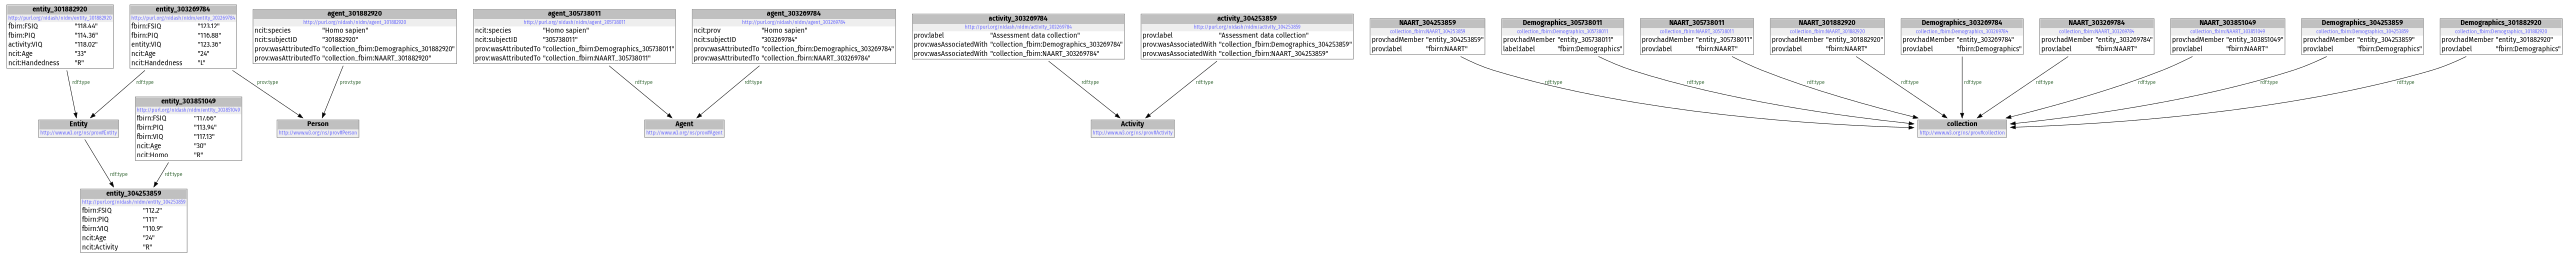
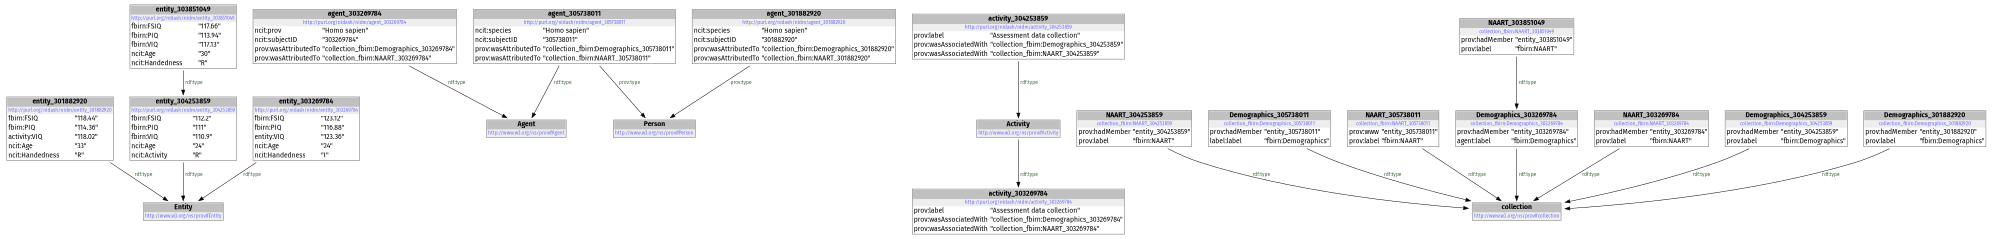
  digraph {
    fontname="Fira Sans"
    node [color=black fontname="Fira Sans" shape=none]
    edge [color=BLACK fontname="Fira Sans"]
    n1 [label=< <table color='#666666' cellborder='0' cellspacing='0' border='1'><tr><td colspan='2' bgcolor='grey'><B>entity_301882920</B></td></tr><tr><td href='http://purl.org/nidash/nidm/entity_301882920' bgcolor='#eeeeee' colspan='2'><font point-size='10' color='#6666ff'>http://purl.org/nidash/nidm/entity_301882920</font></td></tr><tr><td align='left'>fbirn:FSIQ</td><td align='left'>&quot;118.44&quot;</td></tr><tr><td align='left'>fbirn:PIQ</td><td align='left'>&quot;114.36&quot;</td></tr><tr><td align='left'>activity:VIQ</td><td align='left'>&quot;118.02&quot;</td></tr><tr><td align='left'>ncit:Age</td><td align='left'>&quot;33&quot;</td></tr><tr><td align='left'>ncit:Handedness</td><td align='left'>&quot;R&quot;</td></tr></table> >]
    n2 [label=< <table color='#666666' cellborder='0' cellspacing='0' border='1'><tr><td colspan='2' bgcolor='grey'><B>Entity</B></td></tr><tr><td href='http://www.w3.org/ns/prov#Entity' bgcolor='#eeeeee' colspan='2'><font point-size='10' color='#6666ff'>http://www.w3.org/ns/prov#Entity</font></td></tr></table> >]
    n3 [label=< <table color='#666666' cellborder='0' cellspacing='0' border='1'><tr><td colspan='2' bgcolor='grey'><B>agent_305738011</B></td></tr><tr><td href='http://purl.org/nidash/nidm/agent_305738011' bgcolor='#eeeeee' colspan='2'><font point-size='10' color='#6666ff'>http://purl.org/nidash/nidm/agent_305738011</font></td></tr><tr><td align='left'>ncit:species</td><td align='left'>&quot;Homo sapien&quot;</td></tr><tr><td align='left'>ncit:subjectID</td><td align='left'>&quot;305738011&quot;</td></tr><tr><td align='left'>prov:wasAttributedTo</td><td align='left'>&quot;collection_fbirn:Demographics_305738011&quot;</td></tr><tr><td align='left'>prov:wasAttributedTo</td><td align='left'>&quot;collection_fbirn:NAART_305738011&quot;</td></tr></table> >]
    n4 [label=< <table color='#666666' cellborder='0' cellspacing='0' border='1'><tr><td colspan='2' bgcolor='grey'><B>Agent</B></td></tr><tr><td href='http://www.w3.org/ns/prov#Agent' bgcolor='#eeeeee' colspan='2'><font point-size='10' color='#6666ff'>http://www.w3.org/ns/prov#Agent</font></td></tr></table> >]
    n5 [label=< <table color='#666666' cellborder='0' cellspacing='0' border='1'><tr><td colspan='2' bgcolor='grey'><B>Person</B></td></tr><tr><td href='http://www.w3.org/ns/prov#Person' bgcolor='#eeeeee' colspan='2'><font point-size='10' color='#6666ff'>http://www.w3.org/ns/prov#Person</font></td></tr></table> >]
    n6 [label=< <table color='#666666' cellborder='0' cellspacing='0' border='1'><tr><td colspan='2' bgcolor='grey'><B>agent_301882920</B></td></tr><tr><td href='http://purl.org/nidash/nidm/agent_301882920' bgcolor='#eeeeee' colspan='2'><font point-size='10' color='#6666ff'>http://purl.org/nidash/nidm/agent_301882920</font></td></tr><tr><td align='left'>ncit:species</td><td align='left'>&quot;Homo sapien&quot;</td></tr><tr><td align='left'>ncit:subjectID</td><td align='left'>&quot;301882920&quot;</td></tr><tr><td align='left'>prov:wasAttributedTo</td><td align='left'>&quot;collection_fbirn:Demographics_301882920&quot;</td></tr><tr><td align='left'>prov:wasAttributedTo</td><td align='left'>&quot;collection_fbirn:NAART_301882920&quot;</td></tr></table> >]
    n7 [label=< <table color='#666666' cellborder='0' cellspacing='0' border='1'><tr><td colspan='2' bgcolor='grey'><B>activity_303269784</B></td></tr><tr><td href='http://purl.org/nidash/nidm/activity_303269784' bgcolor='#eeeeee' colspan='2'><font point-size='10' color='#6666ff'>http://purl.org/nidash/nidm/activity_303269784</font></td></tr><tr><td align='left'>prov:label</td><td align='left'>&quot;Assessment data collection&quot;</td></tr><tr><td align='left'>prov:wasAssociatedWith</td><td align='left'>&quot;collection_fbirn:Demographics_303269784&quot;</td></tr><tr><td align='left'>prov:wasAssociatedWith</td><td align='left'>&quot;collection_fbirn:NAART_303269784&quot;</td></tr></table> >]
    n8 [label=< <table color='#666666' cellborder='0' cellspacing='0' border='1'><tr><td colspan='2' bgcolor='grey'><B>Activity</B></td></tr><tr><td href='http://www.w3.org/ns/prov#Activity' bgcolor='#eeeeee' colspan='2'><font point-size='10' color='#6666ff'>http://www.w3.org/ns/prov#Activity</font></td></tr></table> >]
    n9 [label=< <table color='#666666' cellborder='0' cellspacing='0' border='1'><tr><td colspan='2' bgcolor='grey'><B>agent_303269784</B></td></tr><tr><td href='http://purl.org/nidash/nidm/agent_303269784' bgcolor='#eeeeee' colspan='2'><font point-size='10' color='#6666ff'>http://purl.org/nidash/nidm/agent_303269784</font></td></tr><tr><td align='left'>ncit:prov</td><td align='left'>&quot;Homo sapien&quot;</td></tr><tr><td align='left'>ncit:subjectID</td><td align='left'>&quot;303269784&quot;</td></tr><tr><td align='left'>prov:wasAttributedTo</td><td align='left'>&quot;collection_fbirn:Demographics_303269784&quot;</td></tr><tr><td align='left'>prov:wasAttributedTo</td><td align='left'>&quot;collection_fbirn:NAART_303269784&quot;</td></tr></table> >]
    n10 [label=< <table color='#666666' cellborder='0' cellspacing='0' border='1'><tr><td colspan='2' bgcolor='grey'><B>collection</B></td></tr><tr><td href='http://www.w3.org/ns/prov#collection' bgcolor='#eeeeee' colspan='2'><font point-size='10' color='#6666ff'>http://www.w3.org/ns/prov#collection</font></td></tr></table> >]
    n11 [label=< <table color='#666666' cellborder='0' cellspacing='0' border='1'><tr><td colspan='2' bgcolor='grey'><B>NAART_304253859</B></td></tr><tr><td href='collection_fbirn:NAART_304253859' bgcolor='#eeeeee' colspan='2'><font point-size='10' color='#6666ff'>collection_fbirn:NAART_304253859</font></td></tr><tr><td align='left'>prov:hadMember</td><td align='left'>&quot;entity_304253859&quot;</td></tr><tr><td align='left'>prov:label</td><td align='left'>&quot;fbirn:NAART&quot;</td></tr></table> >]
    n12 [label=< <table color='#666666' cellborder='0' cellspacing='0' border='1'><tr><td colspan='2' bgcolor='grey'><B>Demographics_305738011</B></td></tr><tr><td href='collection_fbirn:Demographics_305738011' bgcolor='#eeeeee' colspan='2'><font point-size='10' color='#6666ff'>collection_fbirn:Demographics_305738011</font></td></tr><tr><td align='left'>prov:hadMember</td><td align='left'>&quot;entity_305738011&quot;</td></tr><tr><td align='left'>label:label</td><td align='left'>&quot;fbirn:Demographics&quot;</td></tr></table> >]
-   n13 [label=< <table color='#666666' cellborder='0' cellspacing='0' border='1'><tr><td colspan='2' bgcolor='grey'><B>NAART_305738011</B></td></tr><tr><td href='collection_fbirn:NAART_305738011' bgcolor='#eeeeee' colspan='2'><font point-size='10' color='#6666ff'>collection_fbirn:NAART_305738011</font></td></tr><tr><td align='left'>prov:hadMember</td><td align='left'>&quot;entity_305738011&quot;</td></tr><tr><td align='left'>prov:label</td><td align='left'>&quot;fbirn:NAART&quot;</td></tr></table> >]
-   n14 [label=< <table color='#666666' cellborder='0' cellspacing='0' border='1'><tr><td colspan='2' bgcolor='grey'><B>NAART_301882920</B></td></tr><tr><td href='collection_fbirn:NAART_301882920' bgcolor='#eeeeee' colspan='2'><font point-size='10' color='#6666ff'>collection_fbirn:NAART_301882920</font></td></tr><tr><td align='left'>prov:hadMember</td><td align='left'>&quot;entity_301882920&quot;</td></tr><tr><td align='left'>prov:label</td><td align='left'>&quot;fbirn:NAART&quot;</td></tr></table> >]
-   n15 [label=< <table color='#666666' cellborder='0' cellspacing='0' border='1'><tr><td colspan='2' bgcolor='grey'><B>Demographics_303269784</B></td></tr><tr><td href='collection_fbirn:Demographics_303269784' bgcolor='#eeeeee' colspan='2'><font point-size='10' color='#6666ff'>collection_fbirn:Demographics_303269784</font></td></tr><tr><td align='left'>prov:hadMember</td><td align='left'>&quot;entity_303269784&quot;</td></tr><tr><td align='left'>prov:label</td><td align='left'>&quot;fbirn:Demographics&quot;</td></tr></table> >]
+   n13 [label=< <table color='#666666' cellborder='0' cellspacing='0' border='1'><tr><td colspan='2' bgcolor='grey'><B>NAART_305738011</B></td></tr><tr><td href='collection_fbirn:NAART_305738011' bgcolor='#eeeeee' colspan='2'><font point-size='10' color='#6666ff'>collection_fbirn:NAART_305738011</font></td></tr><tr><td align='left'>prov:www</td><td align='left'>&quot;entity_305738011&quot;</td></tr><tr><td align='left'>prov:label</td><td align='left'>&quot;fbirn:NAART&quot;</td></tr></table> >]
+   n15 [label=< <table color='#666666' cellborder='0' cellspacing='0' border='1'><tr><td colspan='2' bgcolor='grey'><B>Demographics_303269784</B></td></tr><tr><td href='collection_fbirn:Demographics_303269784' bgcolor='#eeeeee' colspan='2'><font point-size='10' color='#6666ff'>collection_fbirn:Demographics_303269784</font></td></tr><tr><td align='left'>prov:hadMember</td><td align='left'>&quot;entity_303269784&quot;</td></tr><tr><td align='left'>agent:label</td><td align='left'>&quot;fbirn:Demographics&quot;</td></tr></table> >]
    n16 [label=< <table color='#666666' cellborder='0' cellspacing='0' border='1'><tr><td colspan='2' bgcolor='grey'><B>entity_304253859</B></td></tr><tr><td href='http://purl.org/nidash/nidm/entity_304253859' bgcolor='#eeeeee' colspan='2'><font point-size='10' color='#6666ff'>http://purl.org/nidash/nidm/entity_304253859</font></td></tr><tr><td align='left'>fbirn:FSIQ</td><td align='left'>&quot;112.2&quot;</td></tr><tr><td align='left'>fbirn:PIQ</td><td align='left'>&quot;111&quot;</td></tr><tr><td align='left'>fbirn:VIQ</td><td align='left'>&quot;110.9&quot;</td></tr><tr><td align='left'>ncit:Age</td><td align='left'>&quot;24&quot;</td></tr><tr><td align='left'>ncit:Activity</td><td align='left'>&quot;R&quot;</td></tr></table> >]
    n17 [label=< <table color='#666666' cellborder='0' cellspacing='0' border='1'><tr><td colspan='2' bgcolor='grey'><B>NAART_303269784</B></td></tr><tr><td href='collection_fbirn:NAART_303269784' bgcolor='#eeeeee' colspan='2'><font point-size='10' color='#6666ff'>collection_fbirn:NAART_303269784</font></td></tr><tr><td align='left'>prov:hadMember</td><td align='left'>&quot;entity_303269784&quot;</td></tr><tr><td align='left'>prov:label</td><td align='left'>&quot;fbirn:NAART&quot;</td></tr></table> >]
-   n18 [label=< <table color='#666666' cellborder='0' cellspacing='0' border='1'><tr><td colspan='2' bgcolor='grey'><B>entity_303851049</B></td></tr><tr><td href='http://purl.org/nidash/nidm/entity_303851049' bgcolor='#eeeeee' colspan='2'><font point-size='10' color='#6666ff'>http://purl.org/nidash/nidm/entity_303851049</font></td></tr><tr><td align='left'>fbirn:FSIQ</td><td align='left'>&quot;117.66&quot;</td></tr><tr><td align='left'>fbirn:PIQ</td><td align='left'>&quot;113.94&quot;</td></tr><tr><td align='left'>fbirn:VIQ</td><td align='left'>&quot;117.13&quot;</td></tr><tr><td align='left'>ncit:Age</td><td align='left'>&quot;30&quot;</td></tr><tr><td align='left'>ncit:Homo</td><td align='left'>&quot;R&quot;</td></tr></table> >]
+   n18 [label=< <table color='#666666' cellborder='0' cellspacing='0' border='1'><tr><td colspan='2' bgcolor='grey'><B>entity_303851049</B></td></tr><tr><td href='http://purl.org/nidash/nidm/entity_303851049' bgcolor='#eeeeee' colspan='2'><font point-size='10' color='#6666ff'>http://purl.org/nidash/nidm/entity_303851049</font></td></tr><tr><td align='left'>fbirn:FSIQ</td><td align='left'>&quot;117.66&quot;</td></tr><tr><td align='left'>fbirn:PIQ</td><td align='left'>&quot;113.94&quot;</td></tr><tr><td align='left'>fbirn:VIQ</td><td align='left'>&quot;117.13&quot;</td></tr><tr><td align='left'>ncit:Age</td><td align='left'>&quot;30&quot;</td></tr><tr><td align='left'>ncit:Handedness</td><td align='left'>&quot;R&quot;</td></tr></table> >]
    n19 [label=< <table color='#666666' cellborder='0' cellspacing='0' border='1'><tr><td colspan='2' bgcolor='grey'><B>activity_304253859</B></td></tr><tr><td href='http://purl.org/nidash/nidm/activity_304253859' bgcolor='#eeeeee' colspan='2'><font point-size='10' color='#6666ff'>http://purl.org/nidash/nidm/activity_304253859</font></td></tr><tr><td align='left'>prov:label</td><td align='left'>&quot;Assessment data collection&quot;</td></tr><tr><td align='left'>prov:wasAssociatedWith</td><td align='left'>&quot;collection_fbirn:Demographics_304253859&quot;</td></tr><tr><td align='left'>prov:wasAssociatedWith</td><td align='left'>&quot;collection_fbirn:NAART_304253859&quot;</td></tr></table> >]
    n20 [label=< <table color='#666666' cellborder='0' cellspacing='0' border='1'><tr><td colspan='2' bgcolor='grey'><B>NAART_303851049</B></td></tr><tr><td href='collection_fbirn:NAART_303851049' bgcolor='#eeeeee' colspan='2'><font point-size='10' color='#6666ff'>collection_fbirn:NAART_303851049</font></td></tr><tr><td align='left'>prov:hadMember</td><td align='left'>&quot;entity_303851049&quot;</td></tr><tr><td align='left'>prov:label</td><td align='left'>&quot;fbirn:NAART&quot;</td></tr></table> >]
    n21 [label=< <table color='#666666' cellborder='0' cellspacing='0' border='1'><tr><td colspan='2' bgcolor='grey'><B>Demographics_304253859</B></td></tr><tr><td href='collection_fbirn:Demographics_304253859' bgcolor='#eeeeee' colspan='2'><font point-size='10' color='#6666ff'>collection_fbirn:Demographics_304253859</font></td></tr><tr><td align='left'>prov:hadMember</td><td align='left'>&quot;entity_304253859&quot;</td></tr><tr><td align='left'>prov:label</td><td align='left'>&quot;fbirn:Demographics&quot;</td></tr></table> >]
    n22 [label=< <table color='#666666' cellborder='0' cellspacing='0' border='1'><tr><td colspan='2' bgcolor='grey'><B>Demographics_301882920</B></td></tr><tr><td href='collection_fbirn:Demographics_301882920' bgcolor='#eeeeee' colspan='2'><font point-size='10' color='#6666ff'>collection_fbirn:Demographics_301882920</font></td></tr><tr><td align='left'>prov:hadMember</td><td align='left'>&quot;entity_301882920&quot;</td></tr><tr><td align='left'>prov:label</td><td align='left'>&quot;fbirn:Demographics&quot;</td></tr></table> >]
    n23 [label=< <table color='#666666' cellborder='0' cellspacing='0' border='1'><tr><td colspan='2' bgcolor='grey'><B>entity_303269784</B></td></tr><tr><td href='http://purl.org/nidash/nidm/entity_303269784' bgcolor='#eeeeee' colspan='2'><font point-size='10' color='#6666ff'>http://purl.org/nidash/nidm/entity_303269784</font></td></tr><tr><td align='left'>fbirn:FSIQ</td><td align='left'>&quot;123.12&quot;</td></tr><tr><td align='left'>fbirn:PIQ</td><td align='left'>&quot;116.88&quot;</td></tr><tr><td align='left'>entity:VIQ</td><td align='left'>&quot;123.36&quot;</td></tr><tr><td align='left'>ncit:Age</td><td align='left'>&quot;24&quot;</td></tr><tr><td align='left'>ncit:Handedness</td><td align='left'>&quot;L&quot;</td></tr></table> >]
    n1 -> n2 [label=< <font point-size='10' color='#336633'>rdf:type</font> >]
    n3 -> n4 [label=< <font point-size='10' color='#336633'>rdf:type</font> >]
-   n23 -> n5 [label=< <font point-size='10' color='#336633'>prov:type</font> >]
+   n3 -> n5 [label=< <font point-size='10' color='#336633'>prov:type</font> >]
    n6 -> n5 [label=< <font point-size='10' color='#336633'>prov:type</font> >]
-   n7 -> n8 [label=< <font point-size='10' color='#336633'>rdf:type</font> >]
+   n8 -> n7 [label=< <font point-size='10' color='#336633'>rdf:type</font> >]
    n9 -> n4 [label=< <font point-size='10' color='#336633'>rdf:type</font> >]
    n11 -> n10 [label=< <font point-size='10' color='#336633'>rdf:type</font> >]
    n12 -> n10 [label=< <font point-size='10' color='#336633'>rdf:type</font> >]
    n13 -> n10 [label=< <font point-size='10' color='#336633'>rdf:type</font> >]
-   n14 -> n10 [label=< <font point-size='10' color='#336633'>rdf:type</font> >]
    n15 -> n10 [label=< <font point-size='10' color='#336633'>rdf:type</font> >]
-   n2 -> n16 [label=< <font point-size='10' color='#336633'>rdf:type</font> >]
+   n16 -> n2 [label=< <font point-size='10' color='#336633'>rdf:type</font> >]
    n17 -> n10 [label=< <font point-size='10' color='#336633'>rdf:type</font> >]
    n18 -> n16 [label=< <font point-size='10' color='#336633'>rdf:type</font> >]
    n19 -> n8 [label=< <font point-size='10' color='#336633'>rdf:type</font> >]
-   n20 -> n10 [label=< <font point-size='10' color='#336633'>rdf:type</font> >]
+   n20 -> n15 [label=< <font point-size='10' color='#336633'>rdf:type</font> >]
    n21 -> n10 [label=< <font point-size='10' color='#336633'>rdf:type</font> >]
    n22 -> n10 [label=< <font point-size='10' color='#336633'>rdf:type</font> >]
    n23 -> n2 [label=< <font point-size='10' color='#336633'>rdf:type</font> >]
  }
